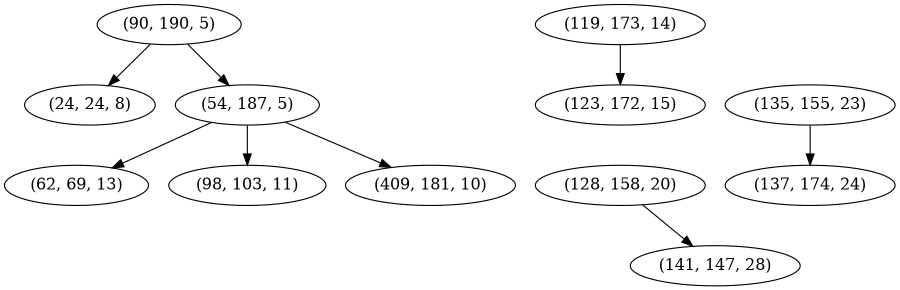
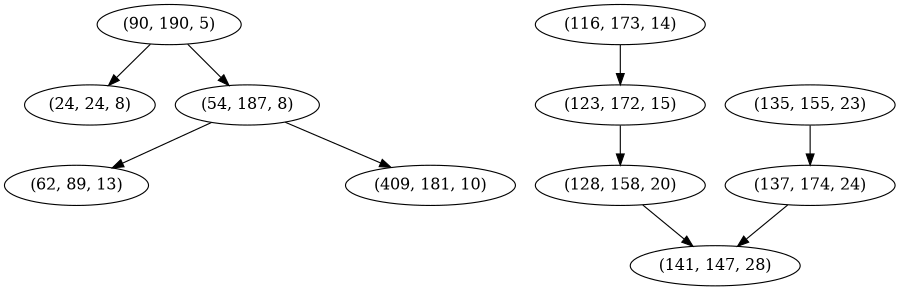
  digraph {
    n1 [label="(90, 190, 5)"]
    n2 [label="(24, 24, 8)"]
-   "(54, 187, 8)" [label="(54, 187, 5)"]
-   "(62, 89, 13)" [label="(62, 69, 13)"]
-   "(98, 103, 11)"
+   "(54, 187, 8)"
+   "(62, 89, 13)"
    n6 [label="(409, 181, 10)"]
-   "(116, 173, 14)" [label="(119, 173, 14)"]
+   "(116, 173, 14)"
    "(123, 172, 15)"
    "(128, 158, 20)"
    "(141, 147, 28)"
    n11 [label="(137, 174, 24)"]
    "(135, 155, 23)"
    n1 -> n2
    n1 -> "(54, 187, 8)"
    "(54, 187, 8)" -> "(62, 89, 13)"
-   "(54, 187, 8)" -> "(98, 103, 11)"
    "(54, 187, 8)" -> n6
    "(116, 173, 14)" -> "(123, 172, 15)"
+   "(123, 172, 15)" -> "(128, 158, 20)"
    "(128, 158, 20)" -> "(141, 147, 28)"
+   n11 -> "(141, 147, 28)"
    "(135, 155, 23)" -> n11
  }
